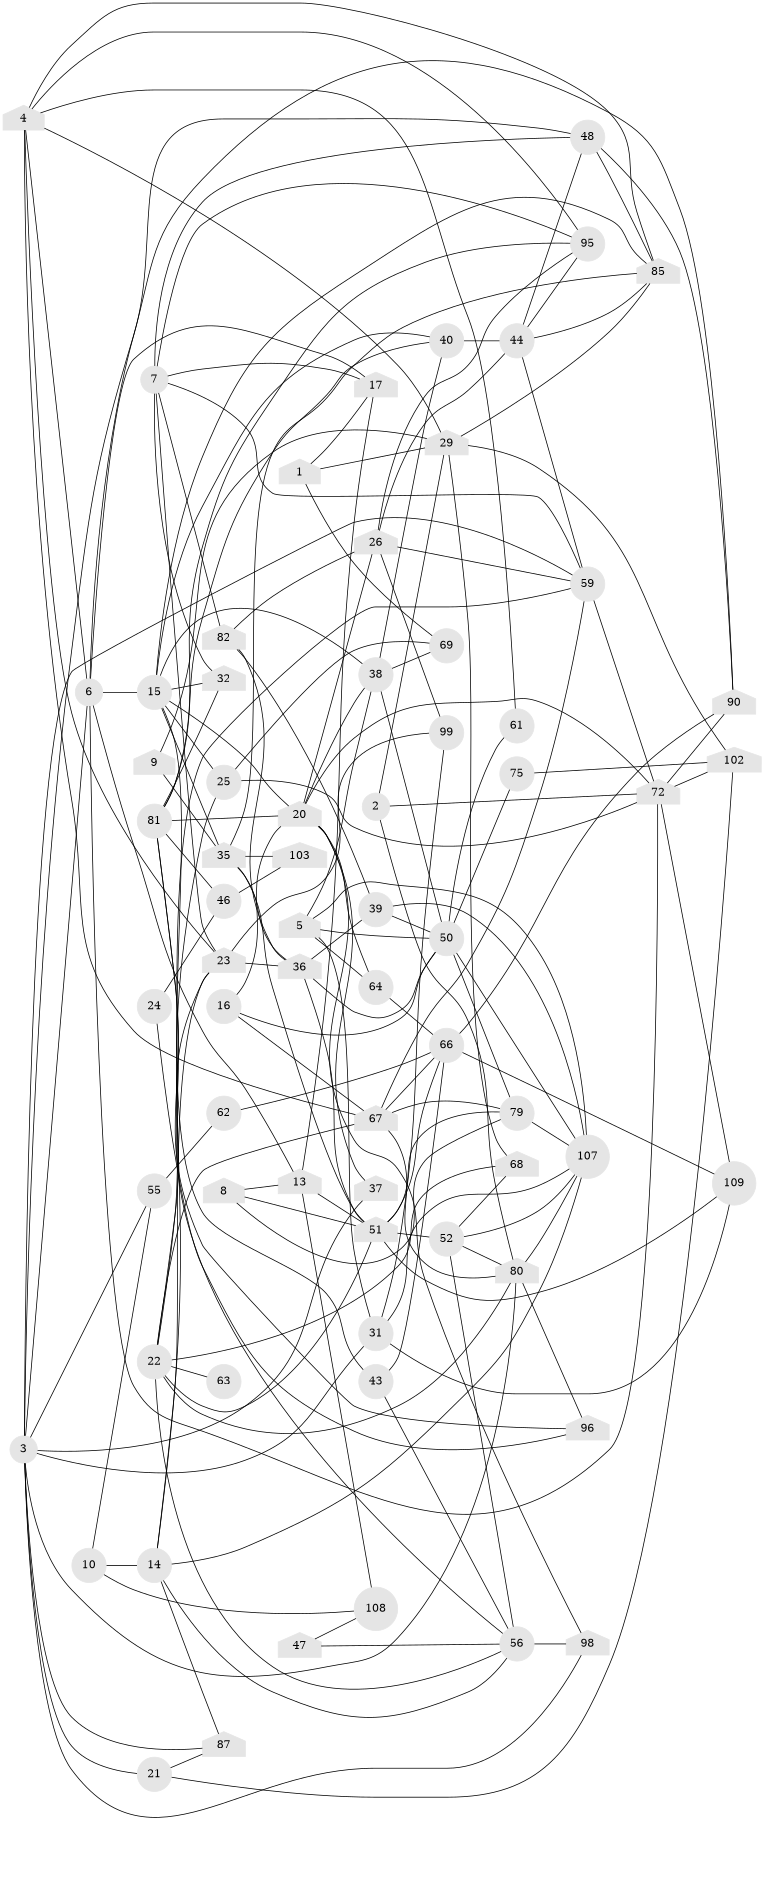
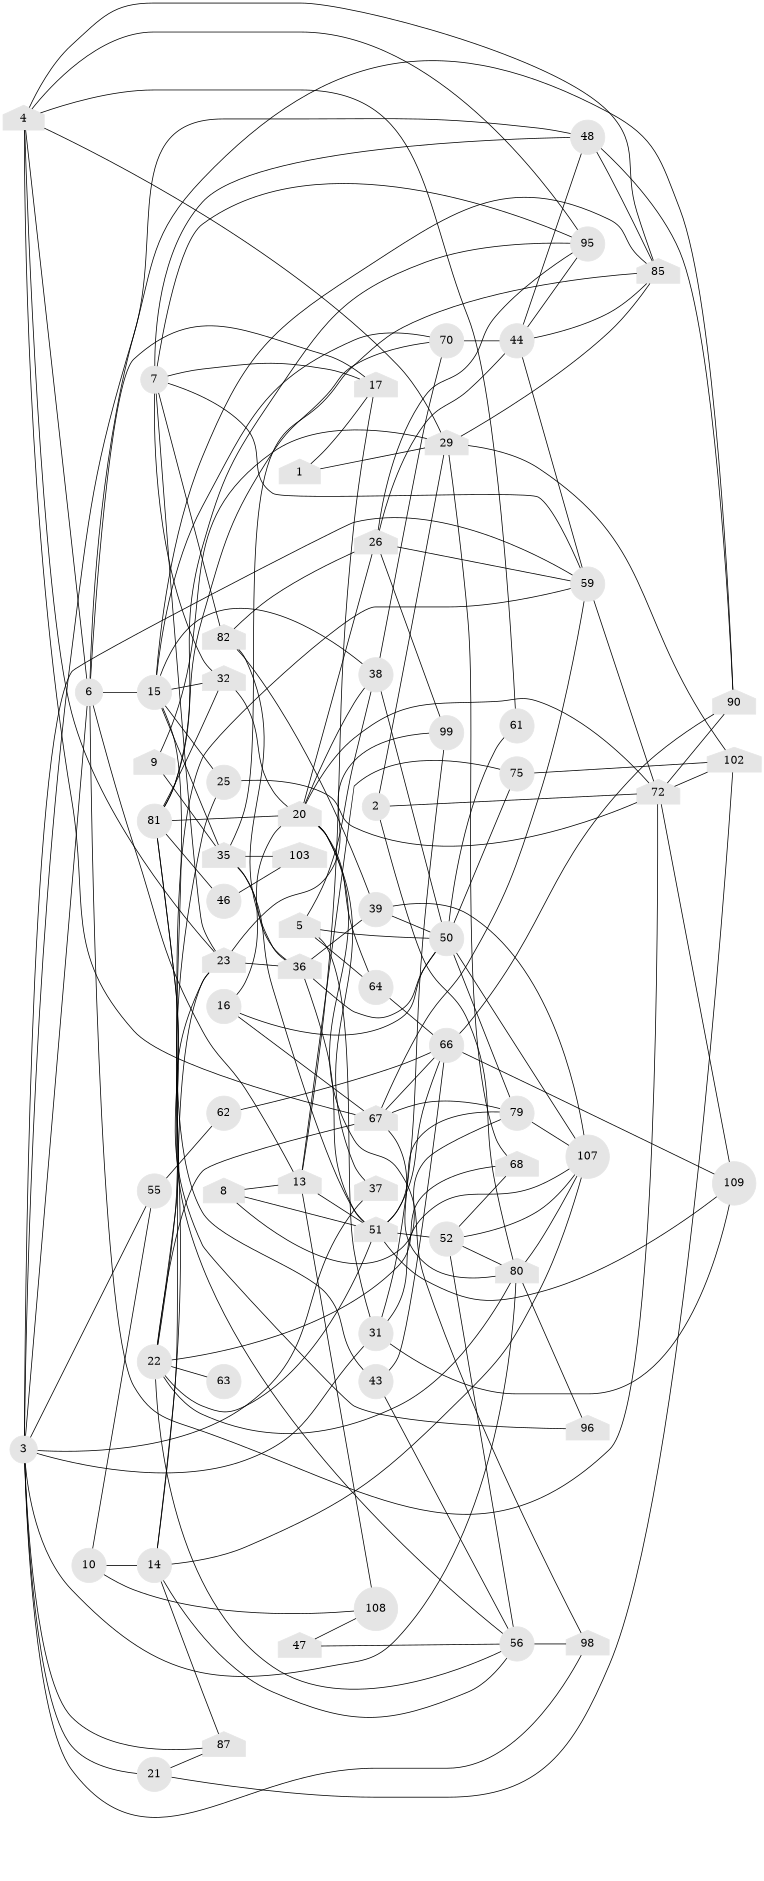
  graph {
    rankdir=LR
    node [color=gray90 shape=circle style=filled]
    17 [shape=house super="+28"]
    1 [shape=house]
    29 [shape=house super="+54"]
-   69
    85 [shape=house super="+91"]
    102 [shape=house]
    68 [shape=house]
    2 [super="+30"]
    72 [shape=house super="+82"]
    80 [shape=house super="+106"]
    90 [shape=house]
    109
    107
    96 [shape=house]
    3 [super="+57"]
    6 [super="+19"]
    21 [super="+88"]
    37 [shape=house]
    n19 [label=31 super="+42"]
    55 [super="+105"]
    n21 [label=48 super="+83"]
    59 [super="+76"]
    87 [shape=house]
    98 [shape=house]
    13 [shape=house super="+101"]
    15 [super="+104"]
    99
    62 [super="+93"]
    4 [shape=house super="+92"]
    23 [shape=house super="+65"]
    n31 [label=67 shape=house super="+110"]
    61
    95
    36 [shape=house super="+71"]
    79
    66 [super="+94"]
    5 [shape=house super="+18"]
    38 [super="+97"]
    50 [super="+53"]
    64
-   40 [super="+78"]
+   40 [super="+78" label=70]
    75
    51 [shape=house super="+89"]
    108
    32 [shape=house]
    35 [shape=house super="+86"]
    20 [shape=house super="+60"]
    25 [super="+77"]
    43
    7 [super="+49"]
    n51 [label=82 shape=house super="+81"]
    26 [shape=house super="+33"]
    39 [super="+48"]
    8 [shape=house]
    52 [super="+73"]
    9 [shape=house]
    103 [shape=house]
    14 [super="+34"]
    56 [super="+100"]
    10
    n61 [label=81 super="+67"]
    46 [super="+74"]
    44 [super="+84"]
    16
    22 [super="+31"]
    63
-   24
    47 [shape=house]
    1 -- 17
    1 -- 29
-   1 -- 69
    29 -- 85
    29 -- 102
    29 -- 68
    2 -- 29
    2 -- 72
    2 -- 80
    72 -- 102
    72 -- 90
    72 -- 109
    80 -- 107
    80 -- 96
    3 -- 80
    3 -- 6
    3 -- 21
    3 -- 37
    3 -- n19
    3 -- 55
    3 -- n21 [weight=2]
    3 -- 59
    3 -- 87
    3 -- 98
    6 -- 17
    6 -- 72
    6 -- 90
    6 -- 13
    6 -- 15
    21 -- 102
    21 -- 87
    n19 -- 109
    n19 -- 107
    n19 -- 99
    55 -- 62 [weight=2]
    n21 -- 85
    n21 -- 90
    59 -- 72
    13 -- 17
+   13 -- 75
    13 -- 51
    13 -- 108
    15 -- 85
    15 -- 38
    15 -- 40
    15 -- 32
    15 -- 35
-   15 -- 20
+   32 -- 20
    15 -- 25
    15 -- 43
    62 -- 66
    4 -- 29
    4 -- 85
    4 -- 6
    4 -- 23
    4 -- n31
    4 -- 61
    4 -- 95
    23 -- 99
    23 -- 36
    n31 -- 80
    n31 -- 59 [weight=2]
    n31 -- 79
    n31 -- 66
    36 -- 50
    36 -- 51
    36 -- 39
    79 -- 107
    66 -- 90
    66 -- 109
-   5 -- 107
    5 -- n19
    5 -- 38
    5 -- 50
    5 -- 64
-   38 -- 69
    38 -- 50
    38 -- 40
    50 -- 107
    50 -- 61
    50 -- 79
    50 -- 75
    64 -- 66
    40 -- 44
    75 -- 102
    51 -- 109
    51 -- 79
    51 -- 66
    51 -- 52
    35 -- 85
    35 -- 36
    35 -- 51
    35 -- 103
    20 -- 72
    20 -- 37
    20 -- 98
    20 -- 38
    20 -- 64
    20 -- 26
-   25 -- 69
    25 -- 72
    43 -- 66
    43 -- 56
    7 -- 17
    7 -- n21
    7 -- 59
    7 -- 23
    7 -- 95
    7 -- 32
    7 -- n51
    n51 -- 36
    n51 -- 26
    n51 -- 39
    26 -- 59
    26 -- 99
    26 -- 95
    26 -- 44
    39 -- 107
    39 -- 50
    8 -- 13
    8 -- 79
    8 -- 51
    52 -- 68
    52 -- 80
    52 -- 107
    52 -- 56
    9 -- 29
    9 -- 35
    14 -- 107
    14 -- 87
    14 -- 23
    14 -- 25 [weight=2]
    14 -- 56
    56 -- 98
    10 -- 55
    10 -- 108
    10 -- 14
    n61 -- 96
    n61 -- 95
    n61 -- 40
    n61 -- 32
    n61 -- 20
    n61 -- 56
    n61 -- 46
    46 -- 103
    44 -- 85
    44 -- n21
    44 -- 59
    44 -- 95
    16 -- n31
    16 -- 50
    16 -- 20
    22 -- 68
    22 -- 80
    22 -- 59
    22 -- 23
    22 -- n31
    22 -- 51
    22 -- 56
    22 -- 63
-   24 -- 96
-   24 -- 46
    47 -- 108
    47 -- 56
  }
